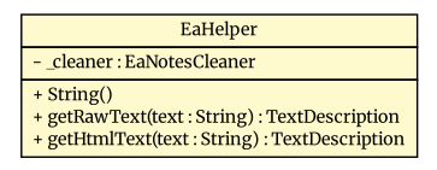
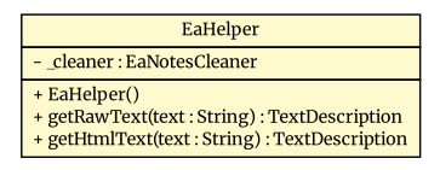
  digraph {
    nodesep=0.25
    ranksep=0.5
    fontname=Merriweather
-   n1 [fontcolor=black fontname=Merriweather fontsize=10.0 label=<<table title="org.tanjakostic.jcleancim.builder.ea.EaHelper" border="0" cellborder="1" cellspacing="0" cellpadding="2" port="p" bgcolor="lemonChiffon" href="./EaHelper.html"> 		<tr><td><table border="0" cellspacing="0" cellpadding="1"> <tr><td align="center" balign="center"> EaHelper </td></tr> 		</table></td></tr> 		<tr><td><table border="0" cellspacing="0" cellpadding="1"> <tr><td align="left" balign="left"> - _cleaner : EaNotesCleaner </td></tr> 		</table></td></tr> 		<tr><td><table border="0" cellspacing="0" cellpadding="1"> <tr><td align="left" balign="left"> + String() </td></tr> <tr><td align="left" balign="left"> + getRawText(text : String) : TextDescription </td></tr> <tr><td align="left" balign="left"> + getHtmlText(text : String) : TextDescription </td></tr> 		</table></td></tr> 		</table>> shape=plaintext]
+   n1 [fontcolor=black fontname=Merriweather fontsize=10.0 label=<<table title="org.tanjakostic.jcleancim.builder.ea.EaHelper" border="0" cellborder="1" cellspacing="0" cellpadding="2" port="p" bgcolor="lemonChiffon" href="./EaHelper.html"> 		<tr><td><table border="0" cellspacing="0" cellpadding="1"> <tr><td align="center" balign="center"> EaHelper </td></tr> 		</table></td></tr> 		<tr><td><table border="0" cellspacing="0" cellpadding="1"> <tr><td align="left" balign="left"> - _cleaner : EaNotesCleaner </td></tr> 		</table></td></tr> 		<tr><td><table border="0" cellspacing="0" cellpadding="1"> <tr><td align="left" balign="left"> + EaHelper() </td></tr> <tr><td align="left" balign="left"> + getRawText(text : String) : TextDescription </td></tr> <tr><td align="left" balign="left"> + getHtmlText(text : String) : TextDescription </td></tr> 		</table></td></tr> 		</table>> shape=plaintext]
  }
